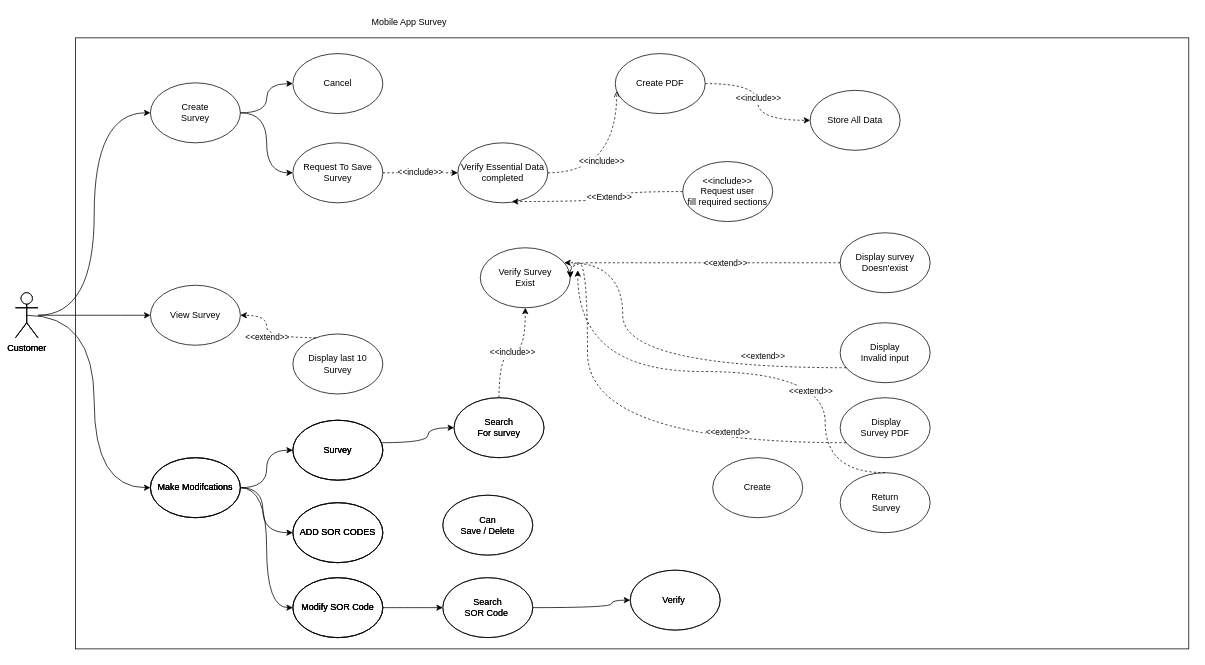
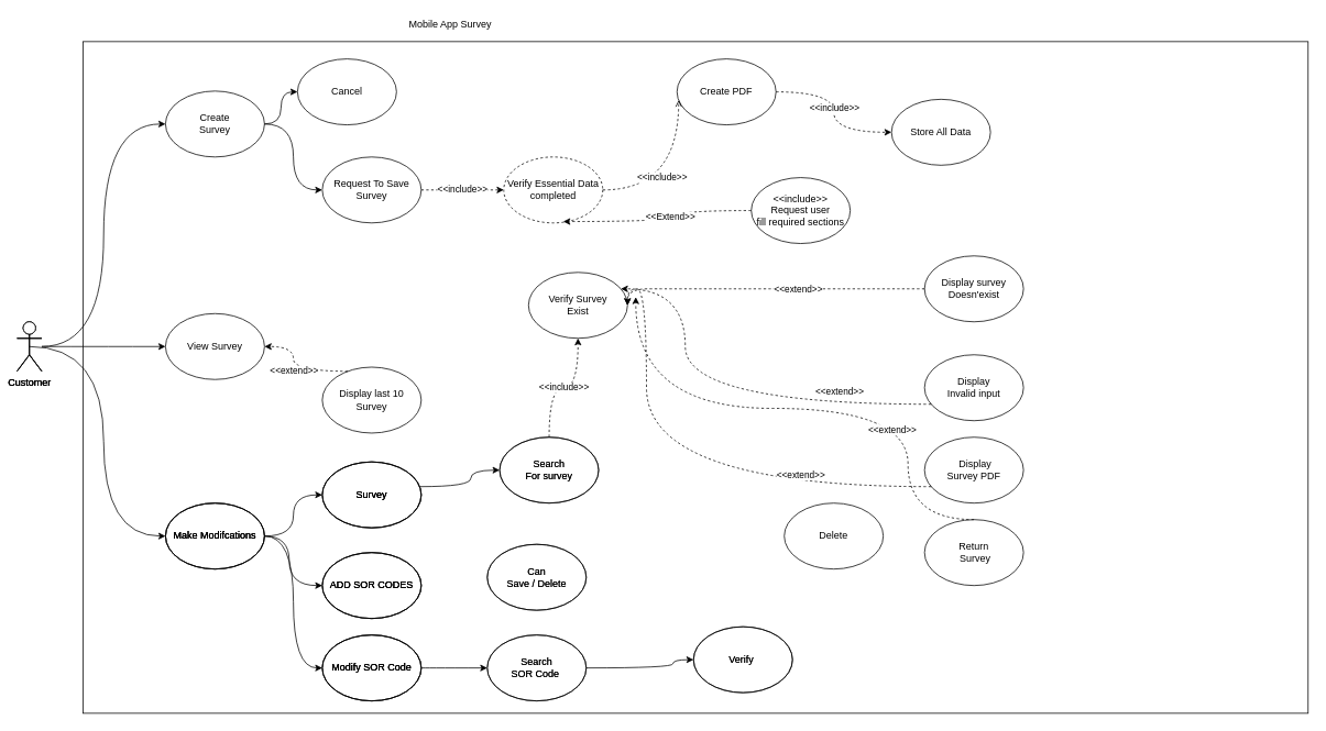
  <mxCell id="0" />
  <mxCell id="1" parent="0" />
  <mxCell id="2" value="" style="rounded=0;whiteSpace=wrap;html=1;fillColor=none;" vertex="1" parent="1"><mxGeometry x="100" y="50" width="1485" height="815" as="geometry" /></mxCell>
  <mxCell id="3" style="edgeStyle=orthogonalEdgeStyle;curved=1;rounded=0;orthogonalLoop=1;jettySize=auto;html=1;entryX=0;entryY=0.5;entryDx=0;entryDy=0;" edge="1" parent="1" source="6" target="9"><mxGeometry relative="1" as="geometry" /></mxCell>
  <mxCell id="4" style="edgeStyle=orthogonalEdgeStyle;curved=1;rounded=0;orthogonalLoop=1;jettySize=auto;html=1;entryX=0;entryY=0.5;entryDx=0;entryDy=0;" edge="1" parent="1" source="6" target="12"><mxGeometry relative="1" as="geometry" /></mxCell>
  <mxCell id="5" style="edgeStyle=orthogonalEdgeStyle;curved=1;rounded=0;orthogonalLoop=1;jettySize=auto;html=1;exitX=0.5;exitY=0.5;exitDx=0;exitDy=0;exitPerimeter=0;entryX=0;entryY=0.5;entryDx=0;entryDy=0;" edge="1" parent="1" source="6" target="16"><mxGeometry relative="1" as="geometry" /></mxCell>
  <mxCell id="6" value="Customer" style="shape=umlActor;verticalLabelPosition=bottom;verticalAlign=top;html=1;outlineConnect=0;" vertex="1" parent="1"><mxGeometry x="20" y="390" width="30" height="60" as="geometry" /></mxCell>
  <mxCell id="7" style="edgeStyle=orthogonalEdgeStyle;curved=1;rounded=0;orthogonalLoop=1;jettySize=auto;html=1;" edge="1" parent="1" source="9" target="23"><mxGeometry relative="1" as="geometry" /></mxCell>
  <mxCell id="8" style="edgeStyle=orthogonalEdgeStyle;curved=1;rounded=0;orthogonalLoop=1;jettySize=auto;html=1;entryX=0;entryY=0.5;entryDx=0;entryDy=0;" edge="1" parent="1" source="9" target="24"><mxGeometry relative="1" as="geometry" /></mxCell>
  <mxCell id="9" value="Create&lt;br&gt;Survey" style="ellipse;whiteSpace=wrap;html=1;fillColor=none;" vertex="1" parent="1"><mxGeometry x="200" y="110" width="120" height="80" as="geometry" /></mxCell>
  <mxCell id="10" value="Store All Data" style="ellipse;whiteSpace=wrap;html=1;fillColor=none;" vertex="1" parent="1"><mxGeometry x="1080" y="120" width="120" height="80" as="geometry" /></mxCell>
  <mxCell id="11" value="Mobile App Survey&lt;br&gt;" style="text;html=1;align=center;verticalAlign=middle;resizable=0;points=[];autosize=1;" vertex="1" parent="1"><mxGeometry x="485" y="20" width="120" height="20" as="geometry" /></mxCell>
  <mxCell id="12" value="View Survey" style="ellipse;whiteSpace=wrap;html=1;fillColor=none;" vertex="1" parent="1"><mxGeometry x="200" y="380" width="120" height="80" as="geometry" /></mxCell>
  <mxCell id="13" style="edgeStyle=orthogonalEdgeStyle;curved=1;rounded=0;orthogonalLoop=1;jettySize=auto;html=1;" edge="1" parent="1" source="16" target="21"><mxGeometry relative="1" as="geometry"><Array as="points"><mxPoint x="350" y="650" /><mxPoint x="350" y="710" /></Array></mxGeometry></mxCell>
  <mxCell id="14" style="edgeStyle=orthogonalEdgeStyle;curved=1;rounded=0;orthogonalLoop=1;jettySize=auto;html=1;" edge="1" parent="1" source="16" target="18"><mxGeometry relative="1" as="geometry" /></mxCell>
  <mxCell id="15" style="edgeStyle=orthogonalEdgeStyle;curved=1;rounded=0;orthogonalLoop=1;jettySize=auto;html=1;entryX=0;entryY=0.5;entryDx=0;entryDy=0;" edge="1" parent="1" source="16" target="53"><mxGeometry relative="1" as="geometry" /></mxCell>
  <mxCell id="16" value="Make Modifcations" style="ellipse;whiteSpace=wrap;html=1;fillColor=none;" vertex="1" parent="1"><mxGeometry x="200" y="610" width="120" height="80" as="geometry" /></mxCell>
  <mxCell id="17" style="edgeStyle=orthogonalEdgeStyle;curved=1;rounded=0;orthogonalLoop=1;jettySize=auto;html=1;entryX=0;entryY=0.5;entryDx=0;entryDy=0;" edge="1" parent="1" source="18" target="20"><mxGeometry relative="1" as="geometry"><Array as="points"><mxPoint x="570" y="590" /><mxPoint x="570" y="570" /></Array></mxGeometry></mxCell>
  <mxCell id="18" value="Survey" style="ellipse;whiteSpace=wrap;html=1;fillColor=none;" vertex="1" parent="1"><mxGeometry x="390" y="560" width="120" height="80" as="geometry" /></mxCell>
  <mxCell id="19" value="&amp;lt;&amp;lt;include&amp;gt;&amp;gt;" style="edgeStyle=orthogonalEdgeStyle;curved=1;rounded=0;orthogonalLoop=1;jettySize=auto;html=1;dashed=1;" edge="1" parent="1" source="20" target="35"><mxGeometry relative="1" as="geometry" /></mxCell>
  <mxCell id="20" value="Search&lt;br&gt;For survey" style="ellipse;whiteSpace=wrap;html=1;fillColor=none;" vertex="1" parent="1"><mxGeometry x="605" y="530" width="120" height="80" as="geometry" /></mxCell>
  <mxCell id="21" value="ADD SOR CODES" style="ellipse;whiteSpace=wrap;html=1;fillColor=none;" vertex="1" parent="1"><mxGeometry x="390" y="670" width="120" height="80" as="geometry" /></mxCell>
  <mxCell id="22" value="&amp;lt;&amp;lt;include&amp;gt;&amp;gt;" style="edgeStyle=orthogonalEdgeStyle;rounded=0;orthogonalLoop=1;jettySize=auto;html=1;dashed=1;" edge="1" parent="1" source="23" target="29"><mxGeometry relative="1" as="geometry" /></mxCell>
  <mxCell id="23" value="Request To Save&lt;br&gt;Survey" style="ellipse;whiteSpace=wrap;html=1;fillColor=none;" vertex="1" parent="1"><mxGeometry x="390" y="190" width="120" height="80" as="geometry" /></mxCell>
- <mxCell id="24" value="Cancel" style="ellipse;whiteSpace=wrap;html=1;fillColor=none;" vertex="1" parent="1"><mxGeometry x="390" y="71" width="120" height="80" as="geometry" /></mxCell>
+ <mxCell id="24" value="Cancel" style="ellipse;whiteSpace=wrap;html=1;fillColor=none;" vertex="1" parent="1"><mxGeometry x="360" y="71" width="120" height="80" as="geometry" /></mxCell>
  <mxCell id="25" style="edgeStyle=orthogonalEdgeStyle;curved=1;rounded=0;orthogonalLoop=1;jettySize=auto;html=1;dashed=1;" edge="1" parent="1" source="48" target="10"><mxGeometry relative="1" as="geometry" /></mxCell>
  <mxCell id="26" value="&amp;lt;&amp;lt;include&amp;gt;&amp;gt;" style="edgeLabel;html=1;align=center;verticalAlign=middle;resizable=0;points=[];" vertex="1" connectable="0" parent="25"><mxGeometry x="-0.267" y="2" relative="1" as="geometry"><mxPoint x="1" y="21" as="offset" /></mxGeometry></mxCell>
  <mxCell id="27" style="edgeStyle=orthogonalEdgeStyle;curved=1;rounded=0;orthogonalLoop=1;jettySize=auto;html=1;entryX=0.017;entryY=0.625;entryDx=0;entryDy=0;entryPerimeter=0;dashed=1;endArrow=open;" edge="1" parent="1" source="29" target="48"><mxGeometry relative="1" as="geometry" /></mxCell>
  <mxCell id="28" value="&amp;lt;&amp;lt;include&amp;gt;&amp;gt;" style="edgeLabel;html=1;align=center;verticalAlign=middle;resizable=0;points=[];" vertex="1" connectable="0" parent="27"><mxGeometry x="-0.291" y="16" relative="1" as="geometry"><mxPoint as="offset" /></mxGeometry></mxCell>
- <mxCell id="29" value="Verify Essential Data&lt;br&gt;completed" style="ellipse;whiteSpace=wrap;html=1;fillColor=none;" vertex="1" parent="1"><mxGeometry x="610" y="190" width="120" height="80" as="geometry" /></mxCell>
+ <mxCell id="29" value="Verify Essential Data&lt;br&gt;completed" style="ellipse;whiteSpace=wrap;html=1;fillColor=none;dashed=1;" vertex="1" parent="1"><mxGeometry x="610" y="190" width="120" height="80" as="geometry" /></mxCell>
  <mxCell id="30" style="edgeStyle=orthogonalEdgeStyle;rounded=0;orthogonalLoop=1;jettySize=auto;html=1;entryX=0.601;entryY=0.979;entryDx=0;entryDy=0;entryPerimeter=0;dashed=1;curved=1;" edge="1" parent="1" source="32" target="29"><mxGeometry relative="1" as="geometry" /></mxCell>
  <mxCell id="31" value="&amp;lt;&amp;lt;Extend&amp;gt;&amp;gt;" style="edgeLabel;html=1;align=center;verticalAlign=middle;resizable=0;points=[];" vertex="1" connectable="0" parent="30"><mxGeometry x="-0.197" y="-9" relative="1" as="geometry"><mxPoint as="offset" /></mxGeometry></mxCell>
  <mxCell id="32" value="&amp;lt;&amp;lt;include&amp;gt;&amp;gt;&lt;br&gt;Request user&lt;br&gt;fill required sections" style="ellipse;whiteSpace=wrap;html=1;fillColor=none;" vertex="1" parent="1"><mxGeometry x="910" y="215" width="120" height="80" as="geometry" /></mxCell>
  <mxCell id="33" value="&amp;lt;&amp;lt;extend&amp;gt;&amp;gt;" style="edgeStyle=orthogonalEdgeStyle;curved=1;rounded=0;orthogonalLoop=1;jettySize=auto;html=1;dashed=1;" edge="1" parent="1" source="34" target="12"><mxGeometry relative="1" as="geometry"><Array as="points"><mxPoint x="355" y="450" /><mxPoint x="355" y="420" /></Array></mxGeometry></mxCell>
  <mxCell id="34" value="Display last 10 Survey" style="ellipse;whiteSpace=wrap;html=1;fillColor=none;" vertex="1" parent="1"><mxGeometry x="390" y="445" width="120" height="80" as="geometry" /></mxCell>
  <mxCell id="35" value="Verify Survey&lt;br&gt;Exist" style="ellipse;whiteSpace=wrap;html=1;fillColor=none;" vertex="1" parent="1"><mxGeometry x="640" y="330" width="120" height="80" as="geometry" /></mxCell>
  <mxCell id="36" style="edgeStyle=orthogonalEdgeStyle;curved=1;rounded=0;orthogonalLoop=1;jettySize=auto;html=1;entryX=1;entryY=0.5;entryDx=0;entryDy=0;dashed=1;" edge="1" parent="1" source="38" target="35"><mxGeometry relative="1" as="geometry"><Array as="points"><mxPoint x="783" y="590" /><mxPoint x="783" y="350" /></Array></mxGeometry></mxCell>
  <mxCell id="37" value="&amp;lt;&amp;lt;extend&amp;gt;&amp;gt;" style="edgeLabel;html=1;align=center;verticalAlign=middle;resizable=0;points=[];" vertex="1" connectable="0" parent="36"><mxGeometry x="-0.49" y="-16" relative="1" as="geometry"><mxPoint x="1" y="1" as="offset" /></mxGeometry></mxCell>
  <mxCell id="38" value="&amp;nbsp;Display &lt;br&gt;Survey PDF" style="ellipse;whiteSpace=wrap;html=1;fillColor=none;" vertex="1" parent="1"><mxGeometry x="1120" y="530" width="120" height="80" as="geometry" /></mxCell>
  <mxCell id="39" style="edgeStyle=orthogonalEdgeStyle;curved=1;rounded=0;orthogonalLoop=1;jettySize=auto;html=1;dashed=1;" edge="1" parent="1" source="41" target="35"><mxGeometry relative="1" as="geometry"><Array as="points"><mxPoint x="830" y="490" /><mxPoint x="830" y="350" /></Array></mxGeometry></mxCell>
  <mxCell id="40" value="&amp;lt;&amp;lt;extend&amp;gt;&amp;gt;" style="edgeLabel;html=1;align=center;verticalAlign=middle;resizable=0;points=[];" vertex="1" connectable="0" parent="39"><mxGeometry x="-0.569" y="-1" relative="1" as="geometry"><mxPoint x="-1" y="-15" as="offset" /></mxGeometry></mxCell>
  <mxCell id="41" value="Display &lt;br&gt;Invalid input" style="ellipse;whiteSpace=wrap;html=1;fillColor=none;" vertex="1" parent="1"><mxGeometry x="1120" y="430" width="120" height="80" as="geometry" /></mxCell>
  <mxCell id="42" style="edgeStyle=orthogonalEdgeStyle;curved=1;rounded=0;orthogonalLoop=1;jettySize=auto;html=1;entryX=1;entryY=0.5;entryDx=0;entryDy=0;dashed=1;" edge="1" parent="1" source="44" target="35"><mxGeometry relative="1" as="geometry"><Array as="points"><mxPoint x="810" y="350" /><mxPoint x="810" y="350" /></Array></mxGeometry></mxCell>
  <mxCell id="43" value="&amp;lt;&amp;lt;extend&amp;gt;&amp;gt;" style="edgeLabel;html=1;align=center;verticalAlign=middle;resizable=0;points=[];" vertex="1" connectable="0" parent="42"><mxGeometry x="-0.189" relative="1" as="geometry"><mxPoint as="offset" /></mxGeometry></mxCell>
  <mxCell id="44" value="Display survey Doesn'exist" style="ellipse;whiteSpace=wrap;html=1;fillColor=none;" vertex="1" parent="1"><mxGeometry x="1120" y="310" width="120" height="80" as="geometry" /></mxCell>
  <mxCell id="45" value="Verify&amp;nbsp;" style="ellipse;whiteSpace=wrap;html=1;fillColor=none;" vertex="1" parent="1"><mxGeometry x="840" y="760" width="120" height="80" as="geometry" /></mxCell>
  <mxCell id="46" value="Can&lt;br&gt;Save / Delete" style="ellipse;whiteSpace=wrap;html=1;fillColor=none;" vertex="1" parent="1"><mxGeometry x="590" y="660" width="120" height="80" as="geometry" /></mxCell>
- <mxCell id="47" value="Create" style="ellipse;whiteSpace=wrap;html=1;fillColor=none;" vertex="1" parent="1"><mxGeometry x="950" y="610" width="120" height="80" as="geometry" /></mxCell>
+ <mxCell id="47" value="Delete" style="ellipse;whiteSpace=wrap;html=1;fillColor=none;" vertex="1" parent="1"><mxGeometry x="950" y="610" width="120" height="80" as="geometry" /></mxCell>
  <mxCell id="48" value="Create PDF" style="ellipse;whiteSpace=wrap;html=1;fillColor=none;" vertex="1" parent="1"><mxGeometry x="820" y="71" width="120" height="80" as="geometry" /></mxCell>
  <mxCell id="49" style="edgeStyle=orthogonalEdgeStyle;curved=1;rounded=0;orthogonalLoop=1;jettySize=auto;html=1;dashed=1;exitX=0.5;exitY=0;exitDx=0;exitDy=0;" edge="1" parent="1" source="51"><mxGeometry relative="1" as="geometry"><mxPoint x="1155.52" y="646.96" as="sourcePoint" /><mxPoint x="770" y="360" as="targetPoint" /><Array as="points"><mxPoint x="1100" y="630" /><mxPoint x="1100" y="495" /><mxPoint x="770" y="495" /></Array></mxGeometry></mxCell>
  <mxCell id="50" value="&amp;lt;&amp;lt;extend&amp;gt;&amp;gt;" style="edgeLabel;html=1;align=center;verticalAlign=middle;resizable=0;points=[];" vertex="1" connectable="0" parent="49"><mxGeometry x="-0.38" y="-29" relative="1" as="geometry"><mxPoint x="-49" y="21" as="offset" /></mxGeometry></mxCell>
  <mxCell id="51" value="Return&lt;br&gt;&amp;nbsp;Survey" style="ellipse;whiteSpace=wrap;html=1;fillColor=none;" vertex="1" parent="1"><mxGeometry x="1120" y="630" width="120" height="80" as="geometry" /></mxCell>
  <mxCell id="52" value="" style="edgeStyle=orthogonalEdgeStyle;curved=1;rounded=0;orthogonalLoop=1;jettySize=auto;html=1;" edge="1" parent="1" source="53" target="55"><mxGeometry relative="1" as="geometry" /></mxCell>
  <mxCell id="53" value="Modify SOR Code" style="ellipse;whiteSpace=wrap;html=1;fillColor=none;" vertex="1" parent="1"><mxGeometry x="390" y="770" width="120" height="80" as="geometry" /></mxCell>
  <mxCell id="54" style="edgeStyle=orthogonalEdgeStyle;curved=1;rounded=0;orthogonalLoop=1;jettySize=auto;html=1;" edge="1" parent="1" source="55" target="45"><mxGeometry relative="1" as="geometry"><Array as="points"><mxPoint x="815" y="810" /><mxPoint x="815" y="800" /></Array></mxGeometry></mxCell>
  <mxCell id="55" value="Search&lt;br&gt;SOR Code&amp;nbsp;" style="ellipse;whiteSpace=wrap;html=1;fillColor=none;" vertex="1" parent="1"><mxGeometry x="590" y="770" width="120" height="80" as="geometry" /></mxCell>
  <mxCell id="56" value="Customer" style="shape=umlActor;verticalLabelPosition=bottom;verticalAlign=top;html=1;outlineConnect=0;" vertex="1" parent="1"><mxGeometry x="20" y="390" width="30" height="60" as="geometry" /></mxCell>
  <mxCell id="57" value="Make Modifcations" style="ellipse;whiteSpace=wrap;html=1;fillColor=none;" vertex="1" parent="1"><mxGeometry x="200" y="610" width="120" height="80" as="geometry" /></mxCell>
  <mxCell id="58" value="Survey" style="ellipse;whiteSpace=wrap;html=1;fillColor=none;" vertex="1" parent="1"><mxGeometry x="390" y="560" width="120" height="80" as="geometry" /></mxCell>
  <mxCell id="59" value="ADD SOR CODES" style="ellipse;whiteSpace=wrap;html=1;fillColor=none;" vertex="1" parent="1"><mxGeometry x="390" y="670" width="120" height="80" as="geometry" /></mxCell>
  <mxCell id="60" value="Modify SOR Code" style="ellipse;whiteSpace=wrap;html=1;fillColor=none;" vertex="1" parent="1"><mxGeometry x="390" y="770" width="120" height="80" as="geometry" /></mxCell>
  <mxCell id="61" value="Customer" style="shape=umlActor;verticalLabelPosition=bottom;verticalAlign=top;html=1;outlineConnect=0;" vertex="1" parent="1"><mxGeometry x="20" y="390" width="30" height="60" as="geometry" /></mxCell>
  <mxCell id="62" value="Make Modifcations" style="ellipse;whiteSpace=wrap;html=1;fillColor=none;" vertex="1" parent="1"><mxGeometry x="200" y="610" width="120" height="80" as="geometry" /></mxCell>
  <mxCell id="63" value="Survey" style="ellipse;whiteSpace=wrap;html=1;fillColor=none;" vertex="1" parent="1"><mxGeometry x="390" y="560" width="120" height="80" as="geometry" /></mxCell>
  <mxCell id="64" value="ADD SOR CODES" style="ellipse;whiteSpace=wrap;html=1;fillColor=none;" vertex="1" parent="1"><mxGeometry x="390" y="670" width="120" height="80" as="geometry" /></mxCell>
  <mxCell id="65" value="Modify SOR Code" style="ellipse;whiteSpace=wrap;html=1;fillColor=none;" vertex="1" parent="1"><mxGeometry x="390" y="770" width="120" height="80" as="geometry" /></mxCell>
  <mxCell id="66" value="Can&lt;br&gt;Save / Delete" style="ellipse;whiteSpace=wrap;html=1;fillColor=none;" vertex="1" parent="1"><mxGeometry x="590" y="660" width="120" height="80" as="geometry" /></mxCell>
  <mxCell id="67" value="Verify&amp;nbsp;" style="ellipse;whiteSpace=wrap;html=1;fillColor=none;" vertex="1" parent="1"><mxGeometry x="840" y="760" width="120" height="80" as="geometry" /></mxCell>
  <mxCell id="68" value="Search&lt;br&gt;SOR Code&amp;nbsp;" style="ellipse;whiteSpace=wrap;html=1;fillColor=none;" vertex="1" parent="1"><mxGeometry x="590" y="770" width="120" height="80" as="geometry" /></mxCell>
  <mxCell id="69" value="Search&lt;br&gt;For survey" style="ellipse;whiteSpace=wrap;html=1;fillColor=none;" vertex="1" parent="1"><mxGeometry x="605" y="530" width="120" height="80" as="geometry" /></mxCell>
